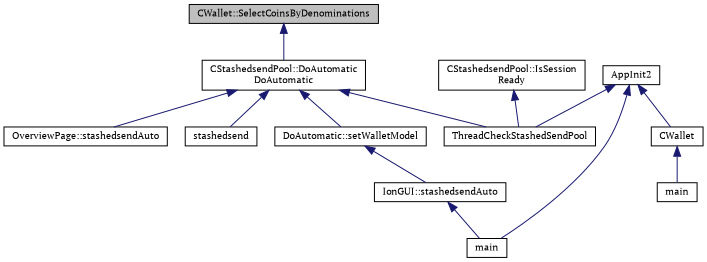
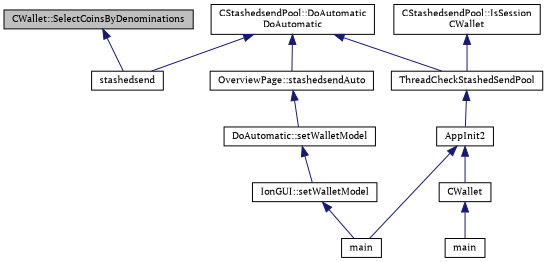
  digraph {
    fontname="PT Serif"
    rankdir=TB
    node [color=black fillcolor=white fontname="PT Serif" fontsize=10 shape=record style=filled]
    edge [color=midnightblue dir=back fontname="PT Serif" fontsize=10 labelfontname=Helvetica labelfontsize=10 style=solid]
    n1 [fillcolor=grey75 fontcolor=black height=0.2 label="CWallet::SelectCoinsByDenominations" width=0.4]
    n2 [height=0.2 label="CStashedsendPool::DoAutomatic\lDoAutomatic" width=0.4]
    n3 [height=0.2 label="OverviewPage::stashedsendAuto" width=0.4]
    n4 [height=0.2 label=stashedsend width=0.4]
    n5 [height=0.2 label=ThreadCheckStashedSendPool width=0.4]
    n6 [height=0.2 label="DoAutomatic::setWalletModel" width=0.4]
    n7 [height=0.2 label=AppInit2 width=0.4]
-   n8 [height=0.2 label="IonGUI::stashedsendAuto" width=0.4]
+   n8 [height=0.2 label="IonGUI::setWalletModel" width=0.4]
    n9 [height=0.2 label=main width=0.4]
    n10 [height=0.2 label=CWallet width=0.4]
-   n11 [height=0.2 label="CStashedsendPool::IsSession\lReady" width=0.4]
+   n11 [height=0.2 label="CStashedsendPool::IsSession\lCWallet" width=0.4]
    n12 [height=0.2 label=main width=0.4]
-   n1 -> n2
+   n1 -> n4
    n2 -> n3
    n2 -> n4
    n2 -> n5
-   n2 -> n6
-   n7 -> n5
+   n3 -> n6
+   n5 -> n7
    n6 -> n8
    n7 -> n9
    n7 -> n10
    n8 -> n9
    n10 -> n12
    n11 -> n5
  }
